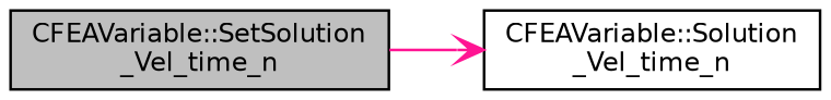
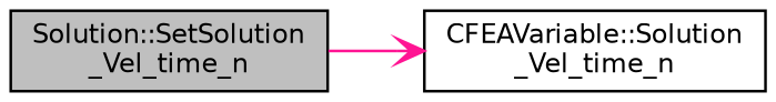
  digraph {
    rankdir=LR
    node [color=black fontname=Helvetica fontsize=10 shape=box style=filled]
-   n1 [fillcolor=grey75 fontcolor=black height=0.2 label="CFEAVariable::SetSolution\l_Vel_time_n" width=0.4]
+   n1 [fillcolor=grey75 fontcolor=black height=0.2 label="Solution::SetSolution\l_Vel_time_n" width=0.4]
    n2 [fillcolor=white height=0.2 label="CFEAVariable::Solution\l_Vel_time_n" width=0.4]
    n1 -> n2 [color=deeppink fontname=Helvetica fontsize=10 labelfontname=Helvetica labelfontsize=10 style=solid arrowhead=vee]
  }
